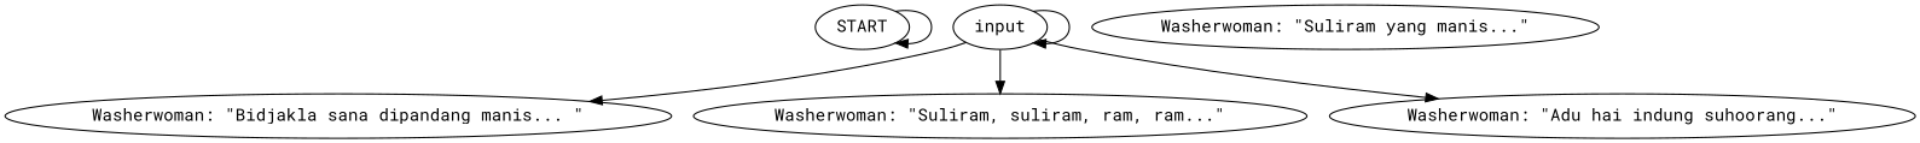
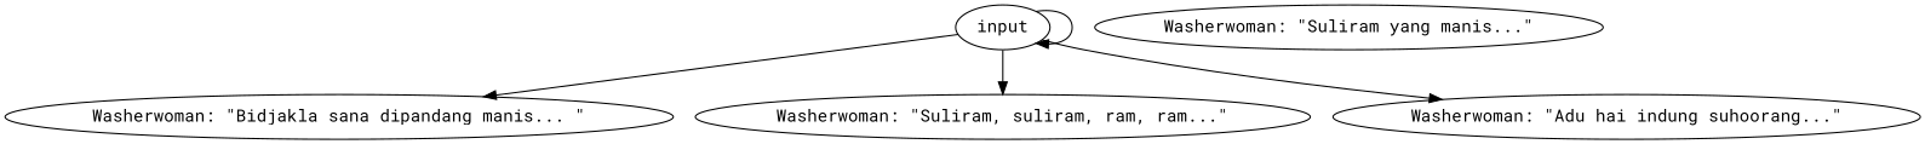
  digraph {
    fontname="Roboto Mono"
    node [fontname="Roboto Mono"]
    edge [fontname="Roboto Mono"]
-   n1 [label=START]
    n2 [label=input]
    n3 [label="Washerwoman: \"Bidjakla sana dipandang manis... \""]
    n4 [label="Washerwoman: \"Suliram, suliram, ram, ram...\""]
    n5 [label="Washerwoman: \"Adu hai indung suhoorang...\""]
    n6 [label="Washerwoman: \"Suliram yang manis...\""]
-   n1 -> n1
    n2 -> n2
    n2 -> n3
    n2 -> n4
    n2 -> n5
  }
